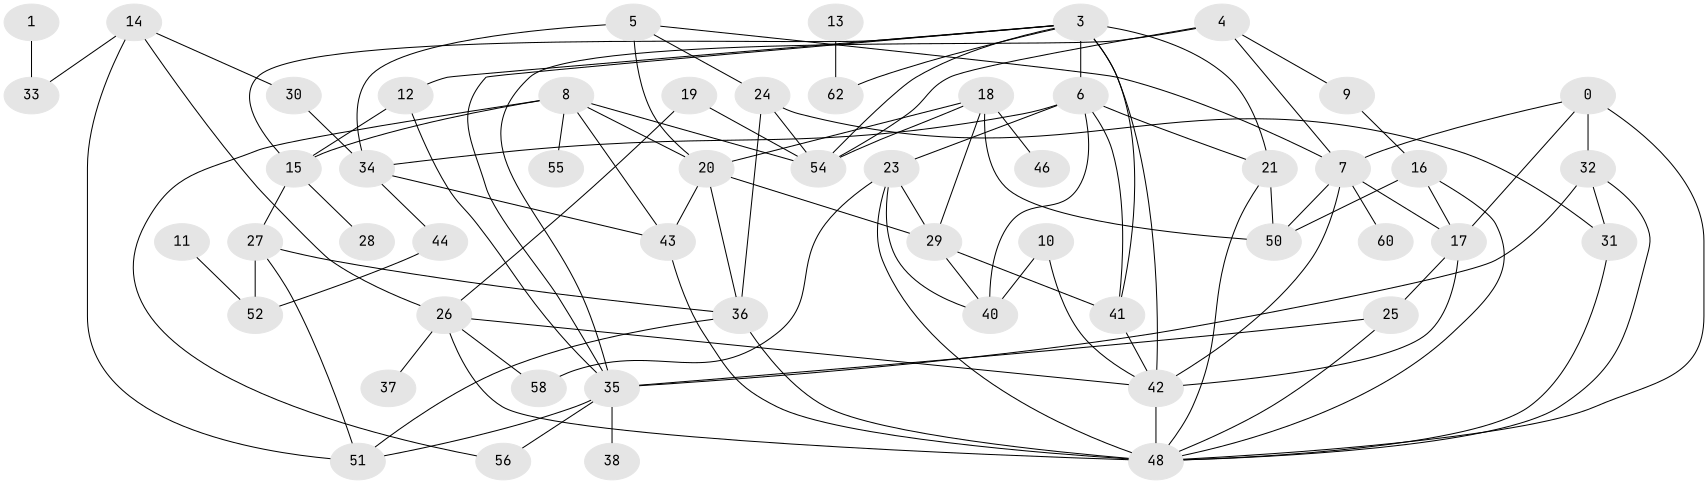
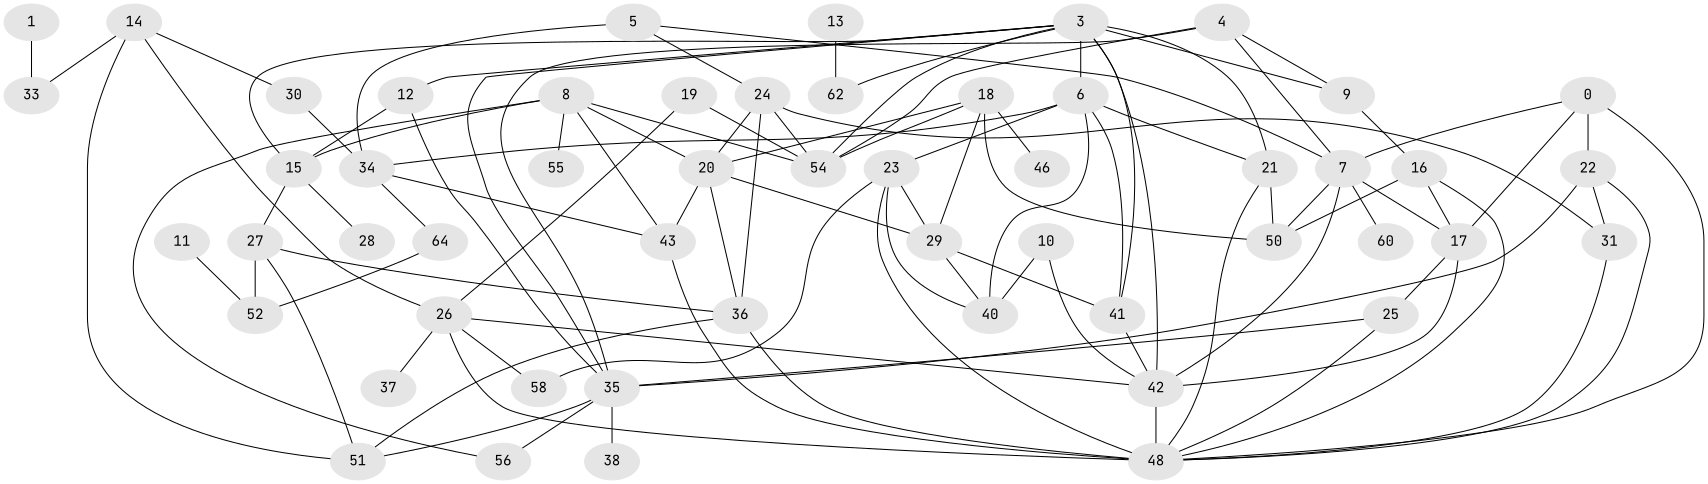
  graph {
    fontname="JetBrains Mono"
    node [color=gray90 fontname="JetBrains Mono" style=filled]
    edge [fontname="JetBrains Mono" weight=1.0]
    1
    33
    n3 [label=0]
    7
    17
-   22 [label=32]
+   22
    48
    42
    50
    60
    25
    35
    31
    3
    6
    9
    12
    15
    21
    41
    54
    62
    34
    23
    40
    16
    27
    28
    56
    51
    38
    4
    5
    20
    24
    43
    29
    36
-   44
+   44 [label=64]
    58
    8
    55
    10
    11
    52
    13
    14
    26
    30
    37
    18
    46
    19
    1 -- 33
    n3 -- 7
    n3 -- 17
    n3 -- 22 [weight=4.0]
    n3 -- 48
    7 -- 17
    7 -- 42
    7 -- 50
    7 -- 60
    17 -- 42 [weight=2.0]
    17 -- 25 [weight=2.0]
    22 -- 48
    22 -- 35
    22 -- 31
    42 -- 48
    25 -- 48
    25 -- 35
    35 -- 56
    35 -- 51
    35 -- 38
    31 -- 48
    3 -- 42
    3 -- 35
    3 -- 6
+   3 -- 9
    3 -- 12
    3 -- 15
    3 -- 21 [weight=2.0]
    3 -- 41
    3 -- 54
    3 -- 62
    6 -- 21
    6 -- 41
    6 -- 34
    6 -- 23
    6 -- 40
    9 -- 16
    12 -- 35
    12 -- 15
    15 -- 27
    15 -- 28
    21 -- 48
    21 -- 50
    41 -- 42
    34 -- 43
    34 -- 44
    23 -- 48 [weight=2.0]
    23 -- 40
    23 -- 29
    23 -- 58
    16 -- 17
    16 -- 48
    16 -- 50
    27 -- 51
    27 -- 36
    27 -- 52
    4 -- 7
    4 -- 35
    4 -- 9
    4 -- 54
    5 -- 7 [weight=2.0]
    5 -- 34
-   5 -- 20 [weight=3.0]
+   24 -- 20 [weight=3.0]
    5 -- 24
    20 -- 43
    20 -- 29
    20 -- 36
    24 -- 31
    24 -- 54
    24 -- 36 [weight=2.0]
    43 -- 48
    29 -- 41
    29 -- 40
    36 -- 48
    36 -- 51
    44 -- 52
    8 -- 15
    8 -- 54
    8 -- 56
    8 -- 20
    8 -- 43
    8 -- 55
    10 -- 42
    10 -- 40 [weight=2.0]
    11 -- 52
    13 -- 62
    14 -- 33
    14 -- 51
    14 -- 26
    14 -- 30
    26 -- 48 [weight=2.0]
    26 -- 42 [weight=2.0]
    26 -- 58
    26 -- 37
    30 -- 34
    18 -- 50
    18 -- 54
    18 -- 20
    18 -- 29
    18 -- 46
    19 -- 54
    19 -- 26
  }
